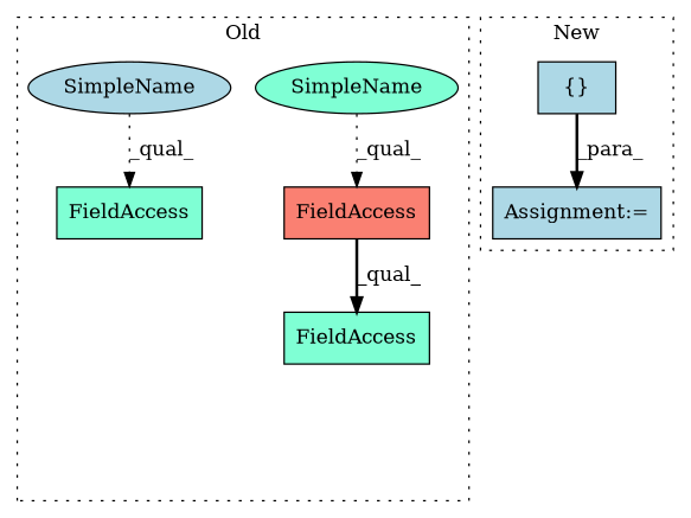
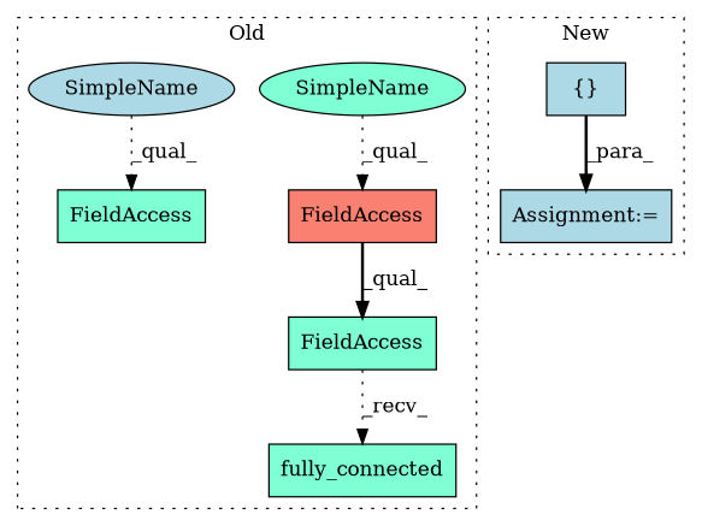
  digraph {
    node [a=22 l=18 s=711 shape=box style=filled fillcolor=aquamarine]
    edge [style=dotted]
+   n1 [a=32 l="16,1" label=fully_connected s="735,755"]
    n2 [l=23 label=FieldAccess]
    n3 [label=FieldAccess fillcolor=salmon]
    n4 [label=FieldAccess s=679]
    n5 [a=42 l=10 label=SimpleName shape=ellipse]
    n6 [a=42 l=10 label=SimpleName s=679 shape=ellipse fillcolor=lightblue]
    n7 [a=4 l="1,1" label="{}" s="735,741" fillcolor=lightblue]
    n8 [a=7 l=1 label="Assignment:=" s=680 fillcolor=lightblue]
    subgraph cluster_1 {
      label=Old
      style=dotted
+     n1
      n2
      n3
      n4
      n5
      n6
    }
    subgraph cluster_2 {
      label=New
      style=dotted
      n7
      n8
    }
+   n2 -> n1 [label=_recv_]
    n3 -> n2 [label=_qual_ style=bold]
    n5 -> n3 [label=_qual_]
    n6 -> n4 [label=_qual_]
    n7 -> n8 [label=_para_ style=bold]
  }
